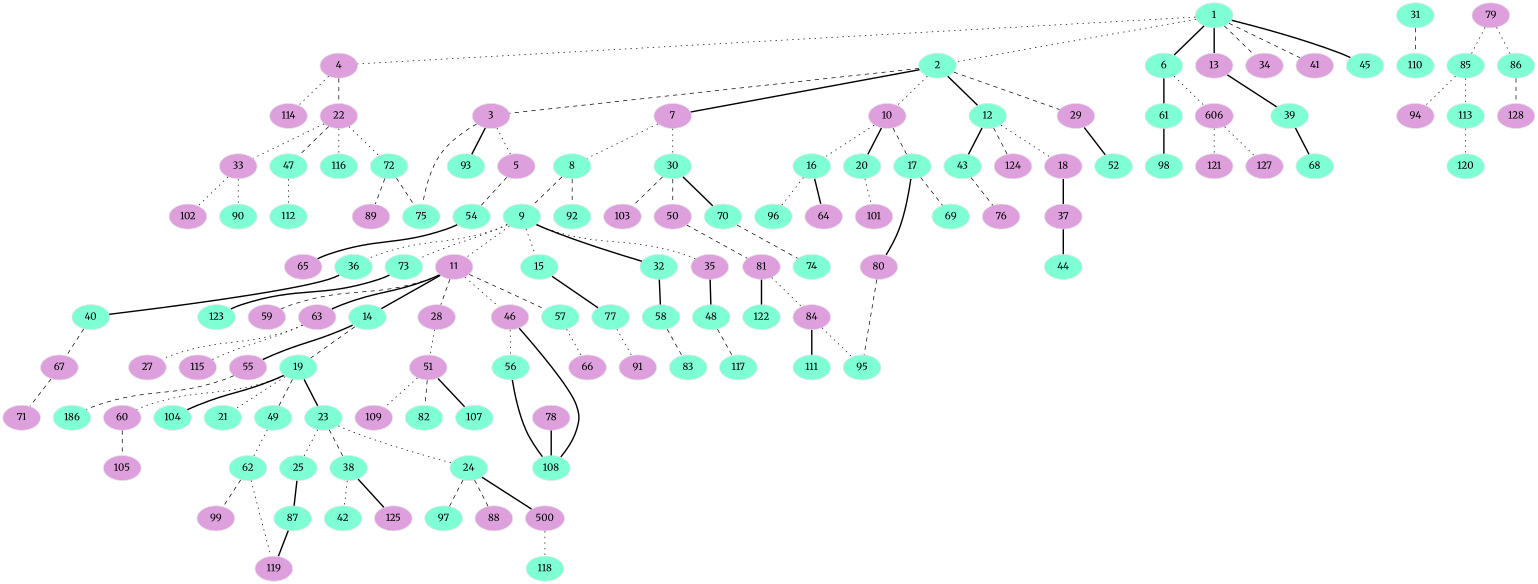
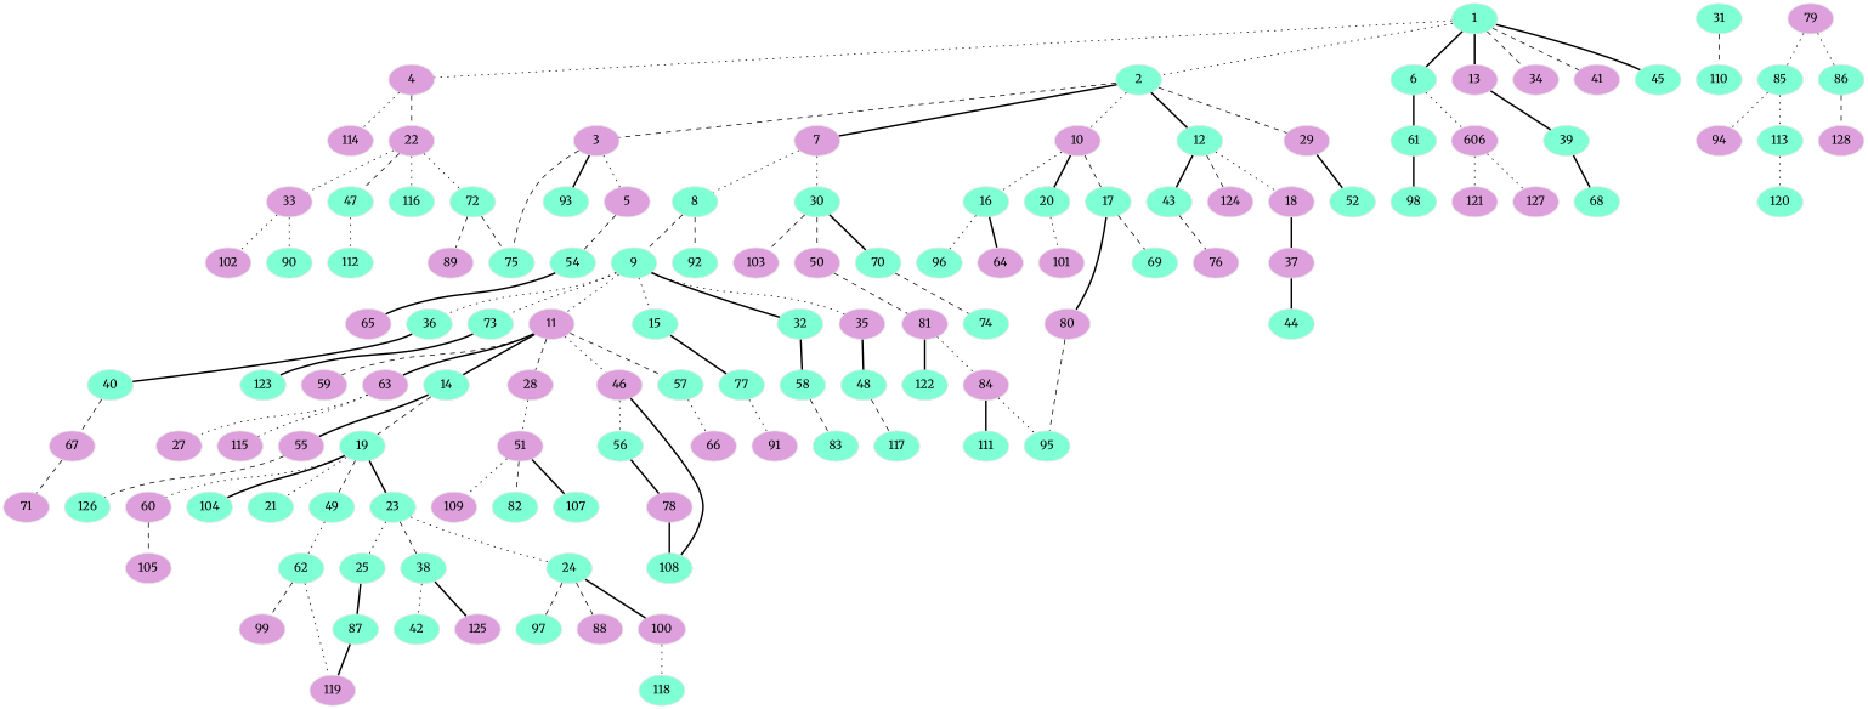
  graph {
    fontname=Merriweather
    node [color=gray90 fillcolor=aquamarine fontname=Merriweather style=filled]
    edge [fontname=Merriweather style=dotted]
    1
    2
    4 [fillcolor=plum]
    6
    13 [fillcolor=plum]
    34 [fillcolor=plum]
    41 [fillcolor=plum]
    45
    3 [fillcolor=plum]
    7 [fillcolor=plum]
    10 [fillcolor=plum]
    12
    29 [fillcolor=plum]
    22 [fillcolor=plum]
    114 [fillcolor=plum]
    61
    n17 [fillcolor=plum label=606]
    39
    5 [fillcolor=plum]
    75
    93
    8
    30
    16
    17
    20
    18 [fillcolor=plum]
    43
    124 [fillcolor=plum]
    52
    54
    33 [fillcolor=plum]
    47
    72
    116
    65 [fillcolor=plum]
    98
    121 [fillcolor=plum]
    127 [fillcolor=plum]
    9
    92
    11 [fillcolor=plum]
    15
    32
    35 [fillcolor=plum]
    36
    73
    14
    28 [fillcolor=plum]
    46 [fillcolor=plum]
    57
    59 [fillcolor=plum]
    63 [fillcolor=plum]
    77
    58
    48
    40
    123
    64 [fillcolor=plum]
    96
    69
    80 [fillcolor=plum]
    101 [fillcolor=plum]
    19
    55 [fillcolor=plum]
    51 [fillcolor=plum]
    56
    108
    66 [fillcolor=plum]
    27 [fillcolor=plum]
    115 [fillcolor=plum]
    37 [fillcolor=plum]
    76 [fillcolor=plum]
    68
    21
    23
    49
    60 [fillcolor=plum]
    104
-   126 [label=186]
+   126
    91 [fillcolor=plum]
    95
    44
    24
    25
    38
    62
    105 [fillcolor=plum]
    50 [fillcolor=plum]
    70
    103 [fillcolor=plum]
    90
    102 [fillcolor=plum]
    112
    89 [fillcolor=plum]
    88 [fillcolor=plum]
    97
-   100 [fillcolor=plum label=500]
+   100 [fillcolor=plum]
    87
    42
    125 [fillcolor=plum]
    118
    119 [fillcolor=plum]
    31
    110
    79 [fillcolor=plum]
    85
    86
    82
    107
    109 [fillcolor=plum]
    81 [fillcolor=plum]
    74
    83
    117
    67 [fillcolor=plum]
    71 [fillcolor=plum]
    78 [fillcolor=plum]
    99 [fillcolor=plum]
    84 [fillcolor=plum]
    122
    94 [fillcolor=plum]
    113
    128 [fillcolor=plum]
    111
    120
    1 -- 2
    1 -- 4
    1 -- 6 [style=bold]
    1 -- 13 [style=bold]
    1 -- 34 [style=dashed]
    1 -- 41 [style=dashed]
    1 -- 45 [style=bold]
    2 -- 3 [style=dashed]
    2 -- 7 [style=bold]
    2 -- 10
    2 -- 12 [style=bold]
    2 -- 29 [style=dashed]
    4 -- 22 [style=dashed]
    4 -- 114
    6 -- 61 [style=bold]
    6 -- n17
    13 -- 39 [style=bold]
    3 -- 5
    3 -- 75 [style=dashed]
    3 -- 93 [style=bold]
    7 -- 8
    7 -- 30
    10 -- 16
    10 -- 17 [style=dashed]
    10 -- 20 [style=bold]
    12 -- 18
    12 -- 43 [style=bold]
    12 -- 124 [style=dashed]
    29 -- 52 [style=bold]
    22 -- 33
    22 -- 47 [style=dashed]
    22 -- 72
    22 -- 116
    61 -- 98 [style=bold]
    n17 -- 121
    n17 -- 127
    39 -- 68 [style=bold]
    5 -- 54 [style=dashed]
    8 -- 9 [style=dashed]
    8 -- 92 [style=dashed]
    30 -- 50 [style=dashed]
    30 -- 70 [style=bold]
    30 -- 103 [style=dashed]
    16 -- 64 [style=bold]
    16 -- 96
    17 -- 69 [style=dashed]
    17 -- 80 [style=bold]
    20 -- 101
    18 -- 37 [style=bold]
    43 -- 76 [style=dashed]
    54 -- 65 [style=bold]
    33 -- 90
    33 -- 102
    47 -- 112
    72 -- 75 [style=dashed]
    72 -- 89 [style=dashed]
    9 -- 11
    9 -- 15
    9 -- 32 [style=bold]
    9 -- 35
    9 -- 36
    9 -- 73
    11 -- 14 [style=bold]
    11 -- 28 [style=dashed]
    11 -- 46
    11 -- 57 [style=dashed]
    11 -- 59 [style=dashed]
    11 -- 63 [style=bold]
    15 -- 77 [style=bold]
    32 -- 58 [style=bold]
    35 -- 48 [style=bold]
    36 -- 40 [style=bold]
    73 -- 123 [style=bold]
    14 -- 19 [style=dashed]
    14 -- 55 [style=bold]
    28 -- 51
    46 -- 56
    46 -- 108 [style=bold]
    57 -- 66
    63 -- 27
    63 -- 115
    77 -- 91
    58 -- 83 [style=dashed]
    48 -- 117 [style=dashed]
    40 -- 67 [style=dashed]
    80 -- 95 [style=dashed]
    19 -- 21
    19 -- 23 [style=bold]
    19 -- 49 [style=dashed]
    19 -- 60
    19 -- 104 [style=bold]
    55 -- 126 [style=dashed]
    51 -- 82 [style=dashed]
    51 -- 107 [style=bold]
    51 -- 109
-   56 -- 108 [style=bold]
+   56 -- 78 [style=bold]
    37 -- 44 [style=bold]
    23 -- 24
    23 -- 25
    23 -- 38 [style=dashed]
    49 -- 62
    60 -- 105 [style=dashed]
    24 -- 88 [style=dashed]
    24 -- 97 [style=dashed]
    24 -- 100 [style=bold]
    25 -- 87 [style=bold]
    38 -- 42
    38 -- 125 [style=bold]
    62 -- 119
    62 -- 99 [style=dashed]
    50 -- 81 [style=dashed]
    70 -- 74 [style=dashed]
    100 -- 118
    87 -- 119 [style=bold]
    31 -- 110 [style=dashed]
    79 -- 85
    79 -- 86
    85 -- 94
    85 -- 113
    86 -- 128 [style=dashed]
    81 -- 84
    81 -- 122 [style=bold]
    67 -- 71 [style=dashed]
    78 -- 108 [style=bold]
    84 -- 95
    84 -- 111 [style=bold]
    113 -- 120
  }
